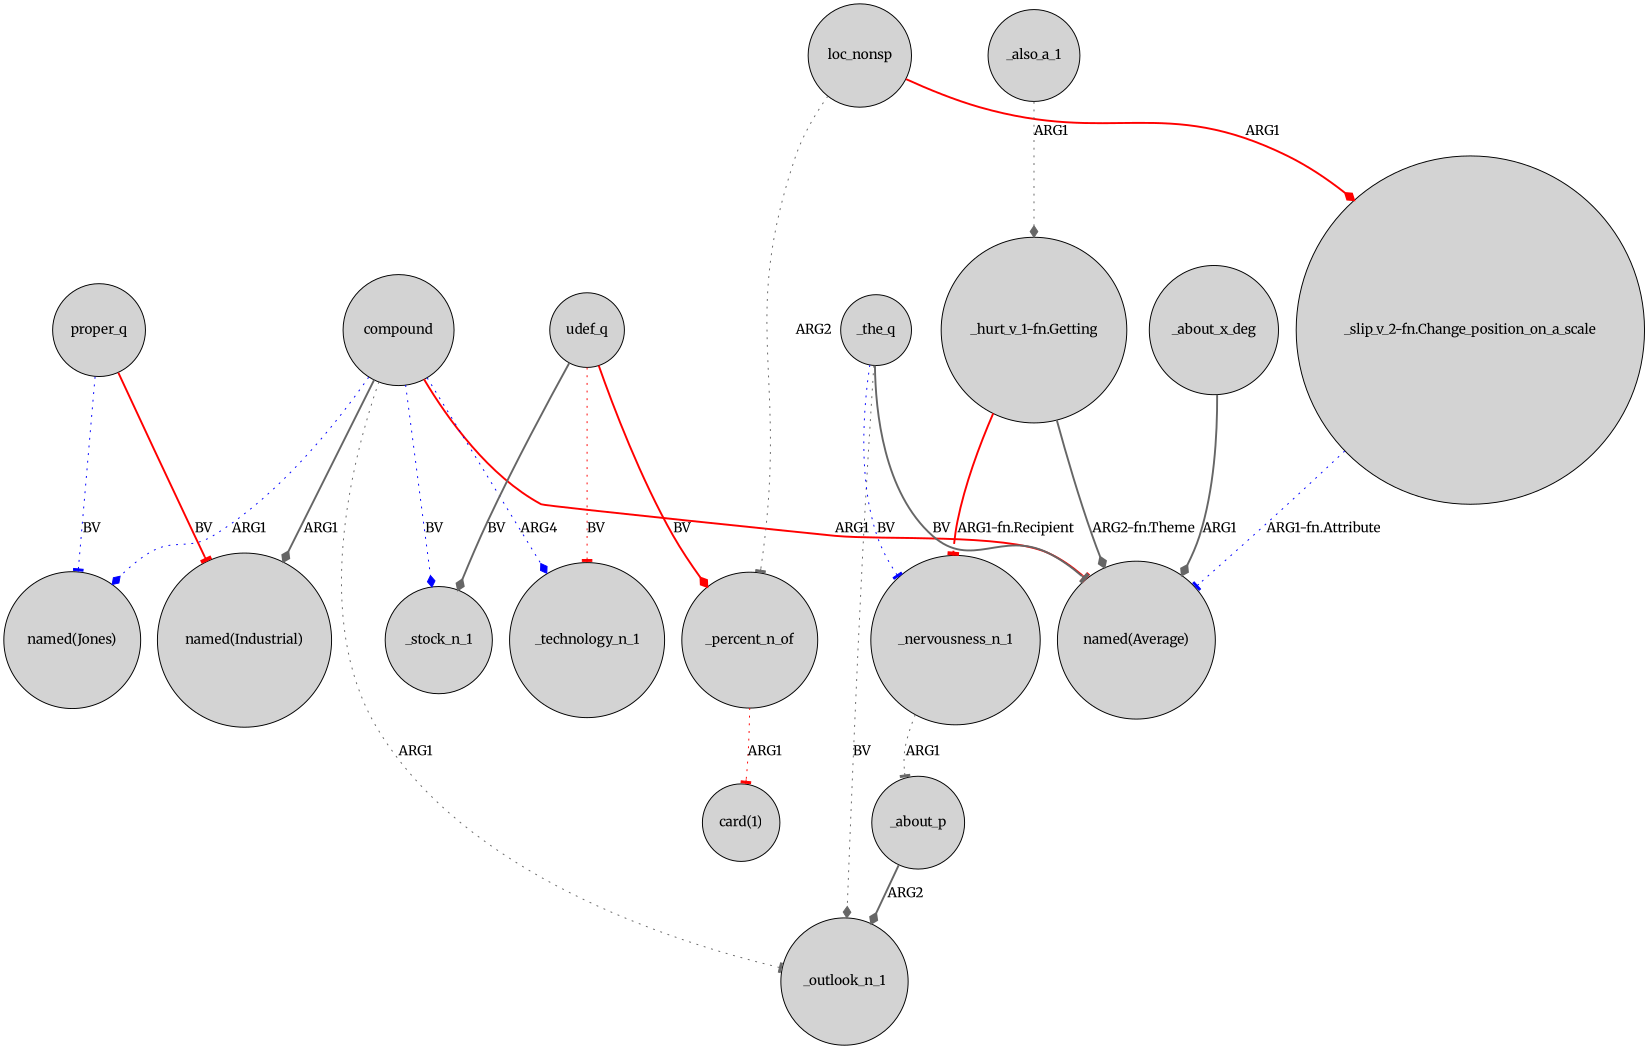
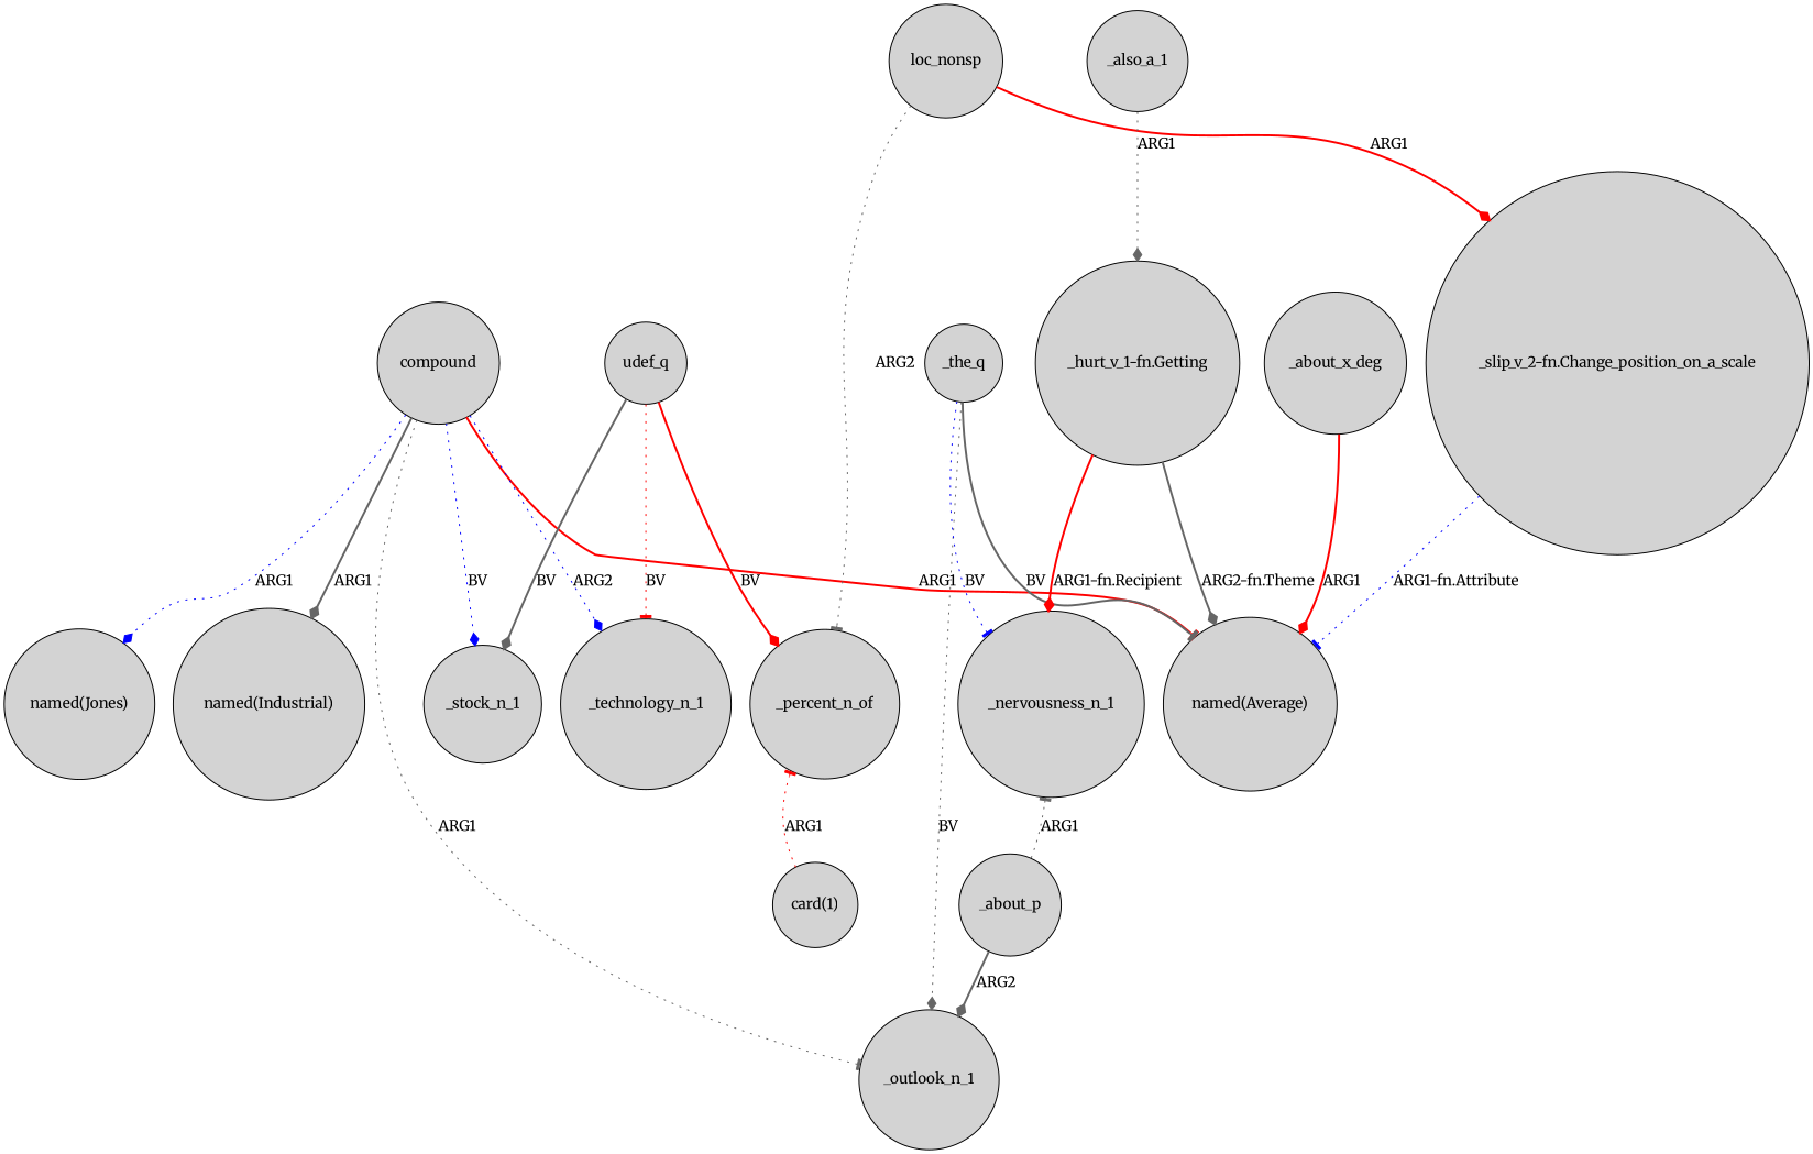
  digraph {
    fontname=Merriweather
    node [fontname=Merriweather shape=circle style=filled]
    edge [arrowhead=diamond color=gray40 fontname=Merriweather style=dotted]
    compound
    "named(Jones)"
    _outlook_n_1
    "named(Average)"
    _stock_n_1
    _technology_n_1
    "named(Industrial)"
    _the_q
    _nervousness_n_1
    _about_x_deg
    "_hurt_v_1-fn.Getting"
    udef_q
    _percent_n_of
    loc_nonsp
    "_slip_v_2-fn.Change_position_on_a_scale"
-   proper_q
    _also_a_1
    _about_p
    "card(1)"
    compound -> "named(Jones)" [color=blue label=ARG1]
    compound -> _outlook_n_1 [arrowhead=tee label=ARG1]
    compound -> "named(Average)" [arrowhead=tee color=red label=ARG1 style=bold]
    compound -> _stock_n_1 [color=blue label=BV]
-   compound -> _technology_n_1 [color=blue label=ARG4]
+   compound -> _technology_n_1 [color=blue label=ARG2]
    compound -> "named(Industrial)" [label=ARG1 style=bold]
    _the_q -> _outlook_n_1 [label=BV]
    _the_q -> "named(Average)" [arrowhead=tee label=BV style=bold]
    _the_q -> _nervousness_n_1 [arrowhead=tee color=blue label=BV]
-   _about_x_deg -> "named(Average)" [label=ARG1 style=bold]
+   _about_x_deg -> "named(Average)" [color=red label=ARG1 style=bold]
    "_hurt_v_1-fn.Getting" -> "named(Average)" [label="ARG2-fn.Theme" style=bold]
-   "_hurt_v_1-fn.Getting" -> _nervousness_n_1 [arrowhead=tee color=red label="ARG1-fn.Recipient" style=bold]
+   "_hurt_v_1-fn.Getting" -> _nervousness_n_1 [color=red label="ARG1-fn.Recipient" style=bold]
    udef_q -> _stock_n_1 [label=BV style=bold]
    udef_q -> _technology_n_1 [arrowhead=tee color=red label=BV]
    udef_q -> _percent_n_of [color=red label=BV style=bold]
    loc_nonsp -> _percent_n_of [arrowhead=tee label=ARG2]
    loc_nonsp -> "_slip_v_2-fn.Change_position_on_a_scale" [color=red label=ARG1 style=bold]
    "_slip_v_2-fn.Change_position_on_a_scale" -> "named(Average)" [arrowhead=tee color=blue label="ARG1-fn.Attribute"]
-   proper_q -> "named(Jones)" [arrowhead=tee color=blue label=BV]
-   proper_q -> "named(Industrial)" [arrowhead=tee color=red label=BV style=bold]
    _also_a_1 -> "_hurt_v_1-fn.Getting" [label=ARG1]
    _about_p -> _outlook_n_1 [label=ARG2 style=bold]
-   _nervousness_n_1 -> _about_p [arrowhead=tee label=ARG1]
-   _percent_n_of -> "card(1)" [arrowhead=tee color=red label=ARG1]
+   _about_p -> _nervousness_n_1 [arrowhead=tee label=ARG1]
+   "card(1)" -> _percent_n_of [arrowhead=tee color=red label=ARG1]
  }
